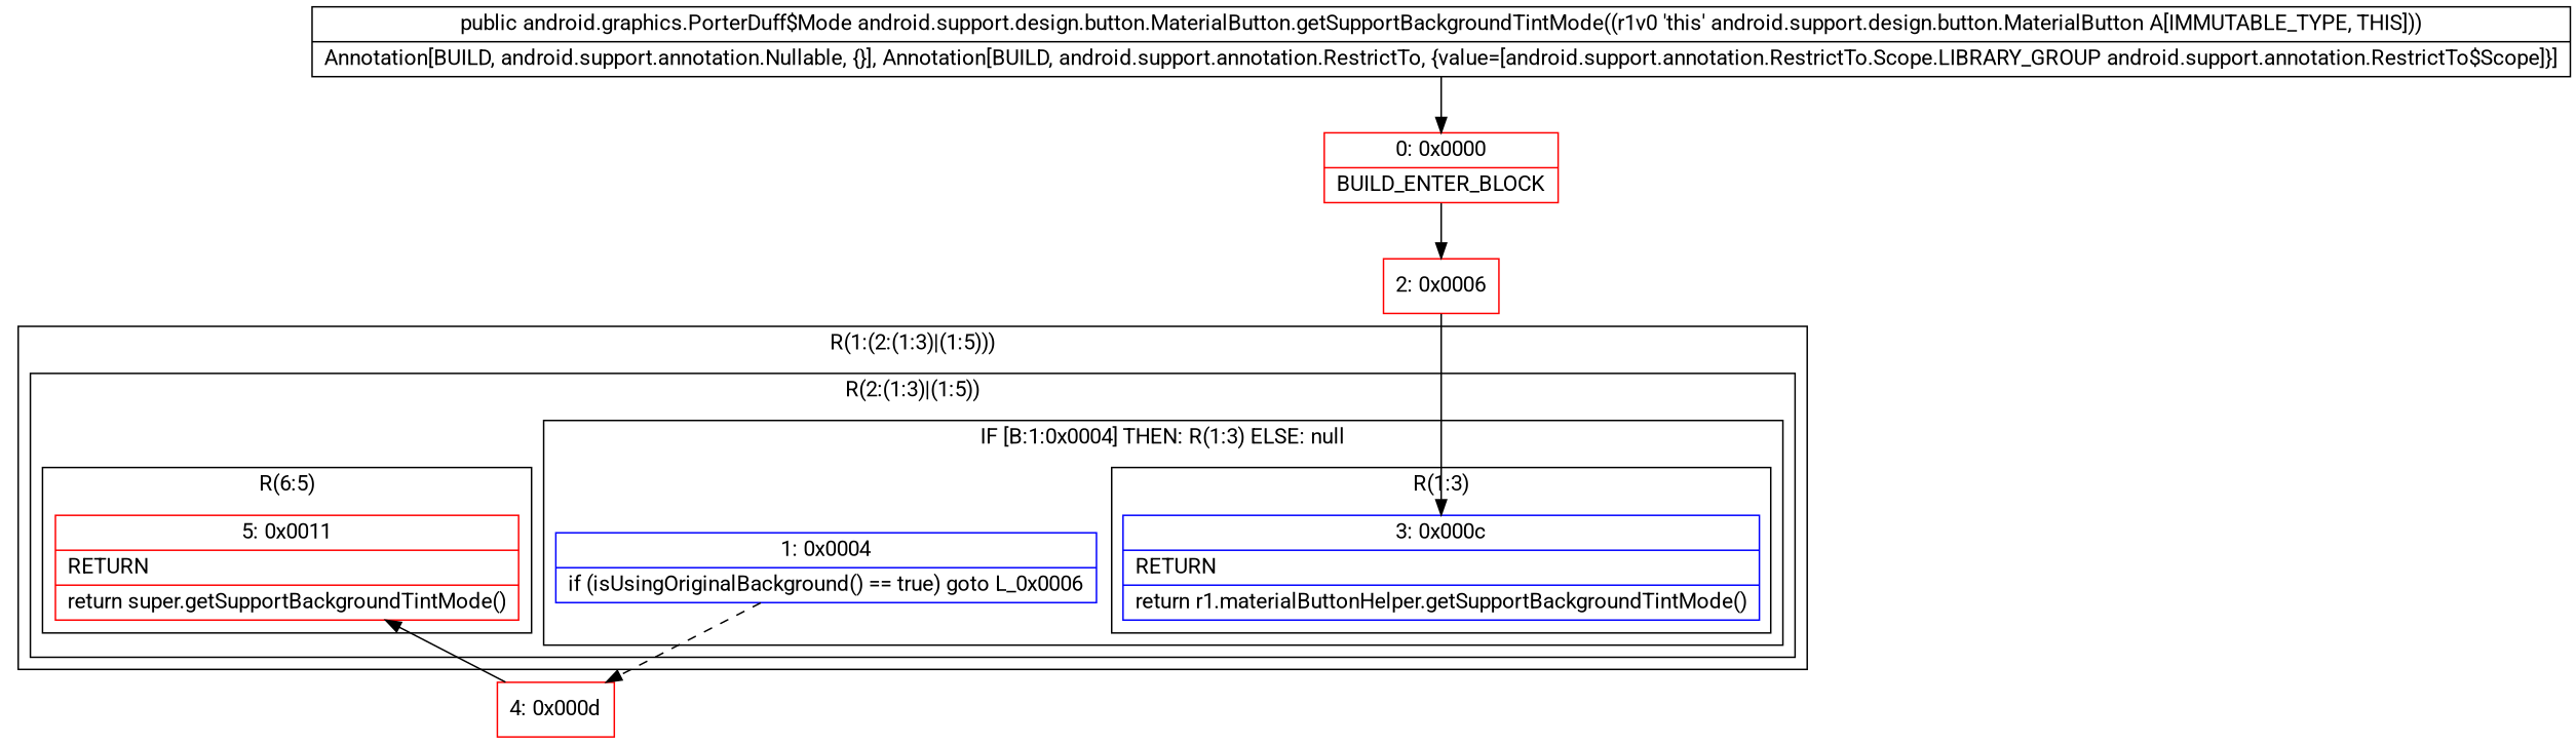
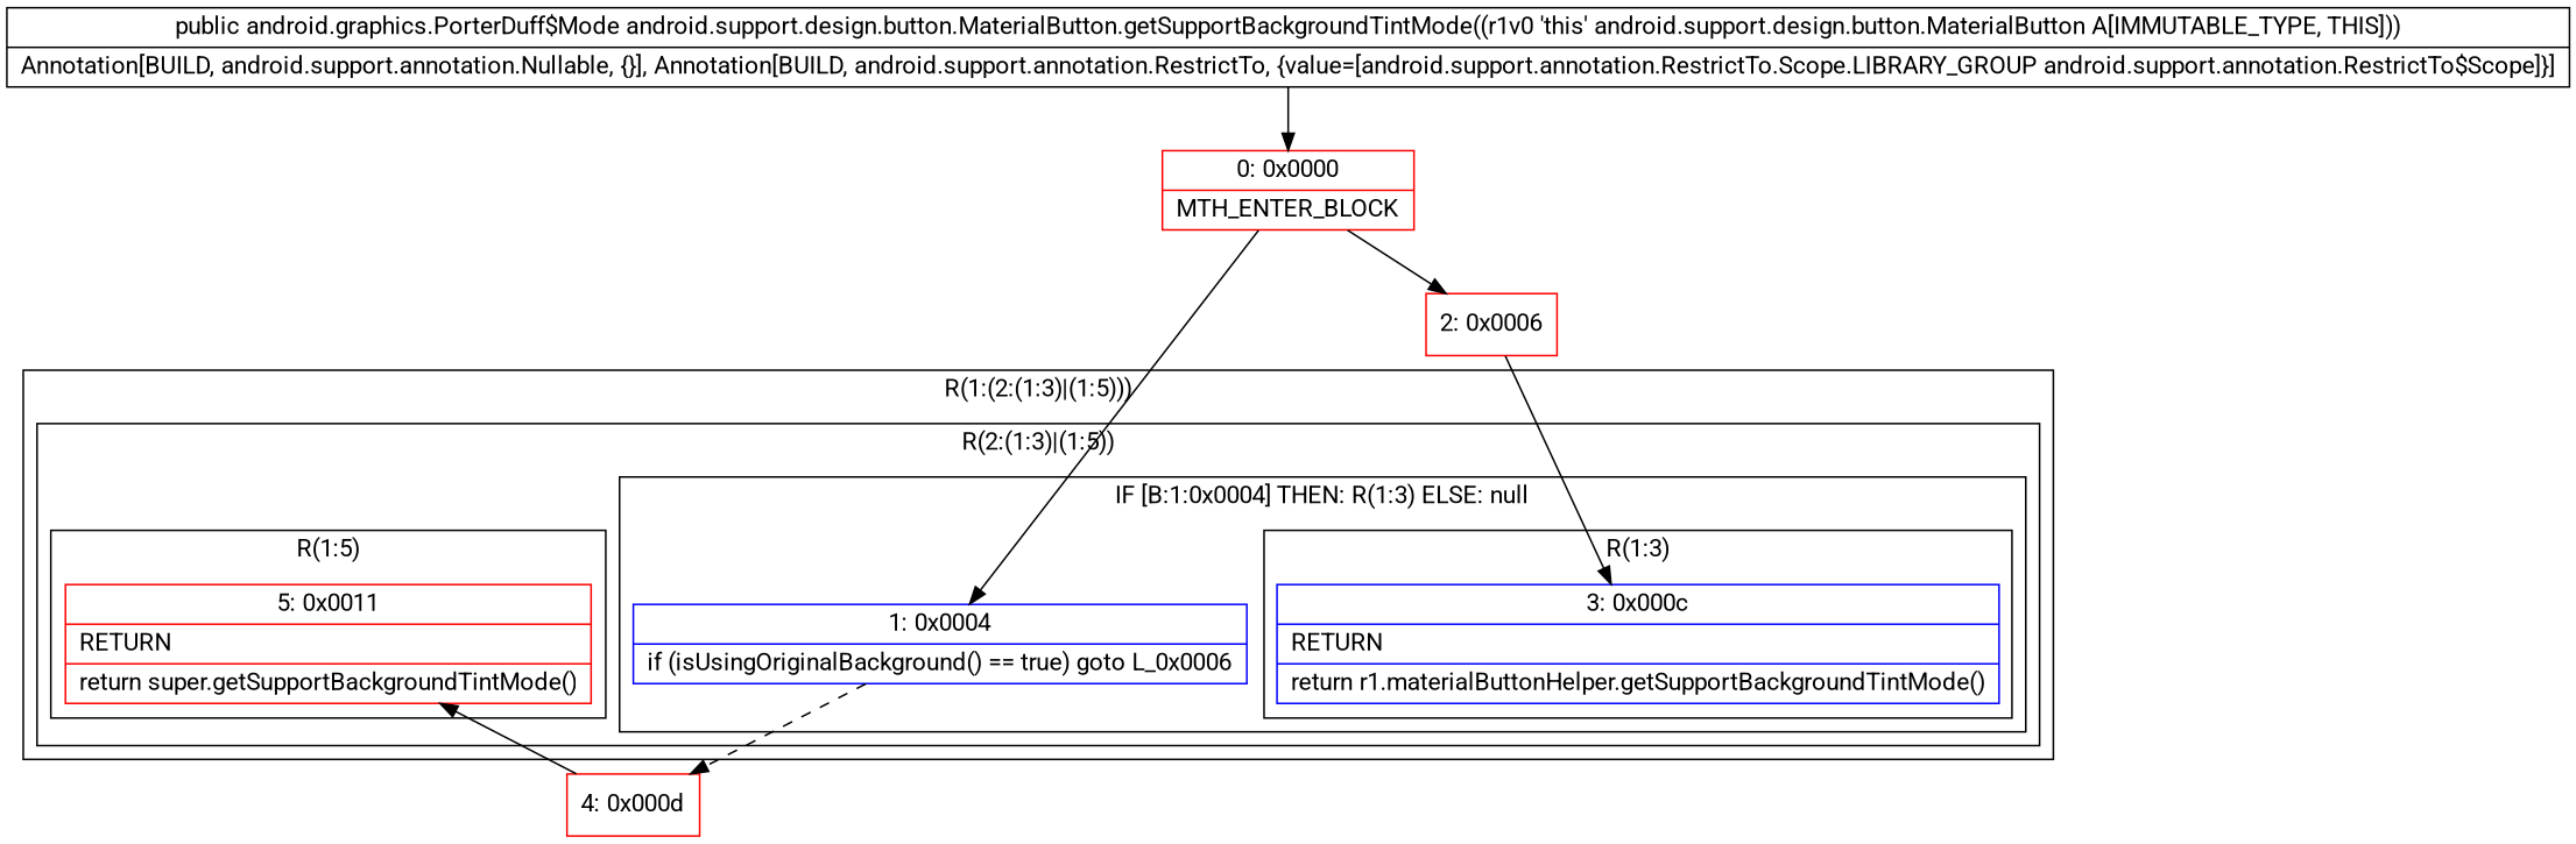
  digraph {
    fontname=Roboto
    node [color=red fontname=Roboto shape=record]
    edge [fontname=Roboto]
    n1 [color=blue label="{3\:\ 0x000c|RETURN\l|return r1.materialButtonHelper.getSupportBackgroundTintMode()\l}"]
    n2 [color=blue label="{1\:\ 0x0004|if (isUsingOriginalBackground() == true) goto L_0x0006\l}"]
    n3 [label="{5\:\ 0x0011|RETURN\l|return super.getSupportBackgroundTintMode()\l}"]
    n4 [label="{4\:\ 0x000d}"]
    n5 [label="{2\:\ 0x0006}"]
-   n6 [label="{0\:\ 0x0000|BUILD_ENTER_BLOCK\l}"]
+   n6 [label="{0\:\ 0x0000|MTH_ENTER_BLOCK\l}"]
    n7 [label="{public android.graphics.PorterDuff$Mode android.support.design.button.MaterialButton.getSupportBackgroundTintMode((r1v0 'this' android.support.design.button.MaterialButton A[IMMUTABLE_TYPE, THIS]))  | Annotation[BUILD, android.support.annotation.Nullable, \{\}], Annotation[BUILD, android.support.annotation.RestrictTo, \{value=[android.support.annotation.RestrictTo.Scope.LIBRARY_GROUP android.support.annotation.RestrictTo$Scope]\}]\l}" color=""]
    subgraph cluster_1 {
      label="R(1:(2:(1:3)|(1:5)))"
      subgraph cluster_2 {
        label="R(2:(1:3)|(1:5))"
        subgraph cluster_3 {
          label="IF [B:1:0x0004] THEN: R(1:3) ELSE: null"
          n2
          subgraph cluster_4 {
            label="R(1:3)"
            n1
          }
        }
        subgraph cluster_5 {
-         label="R(6:5)"
+         label="R(1:5)"
          n3
        }
      }
    }
    n2 -> n4 [style=dashed]
    n4 -> n3
    n5 -> n1
+   n6 -> n2
    n6 -> n5
    n7 -> n6
  }
